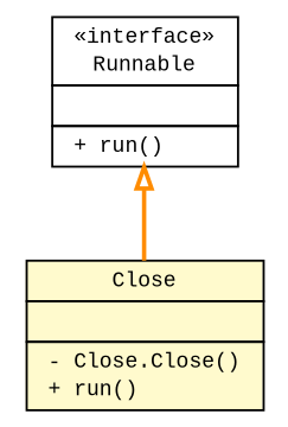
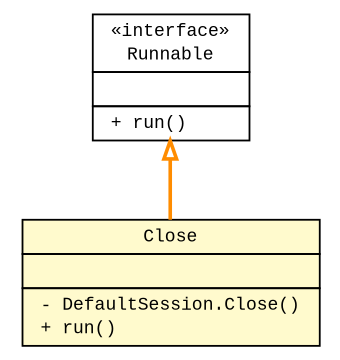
  digraph {
    nodesep=0.25
    ranksep=0.5
    fontname="Liberation Mono"
    node [fontcolor=black fontname="Liberation Mono" fontsize=10.0 shape=plaintext]
-   n1 [label=<<table title="de.hsbremen.tc.tnc.tnccs.session.base.simple.DefaultSession.Close" border="0" cellborder="1" cellspacing="0" cellpadding="2" port="p" bgcolor="lemonChiffon" href="./DefaultSession.Close.html"> 		<tr><td><table border="0" cellspacing="0" cellpadding="1"> <tr><td align="center" balign="center"> Close </td></tr> 		</table></td></tr> 		<tr><td><table border="0" cellspacing="0" cellpadding="1"> <tr><td align="left" balign="left">  </td></tr> 		</table></td></tr> 		<tr><td><table border="0" cellspacing="0" cellpadding="1"> <tr><td align="left" balign="left"> - Close.Close() </td></tr> <tr><td align="left" balign="left"> + run() </td></tr> 		</table></td></tr> 		</table>>]
+   n1 [label=<<table title="de.hsbremen.tc.tnc.tnccs.session.base.simple.DefaultSession.Close" border="0" cellborder="1" cellspacing="0" cellpadding="2" port="p" bgcolor="lemonChiffon" href="./DefaultSession.Close.html"> 		<tr><td><table border="0" cellspacing="0" cellpadding="1"> <tr><td align="center" balign="center"> Close </td></tr> 		</table></td></tr> 		<tr><td><table border="0" cellspacing="0" cellpadding="1"> <tr><td align="left" balign="left">  </td></tr> 		</table></td></tr> 		<tr><td><table border="0" cellspacing="0" cellpadding="1"> <tr><td align="left" balign="left"> - DefaultSession.Close() </td></tr> <tr><td align="left" balign="left"> + run() </td></tr> 		</table></td></tr> 		</table>>]
    n2 [label=<<table title="java.lang.Runnable" border="0" cellborder="1" cellspacing="0" cellpadding="2" port="p" href="http://java.sun.com/j2se/1.4.2/docs/api/java/lang/Runnable.html"> 		<tr><td><table border="0" cellspacing="0" cellpadding="1"> <tr><td align="center" balign="center"> &#171;interface&#187; </td></tr> <tr><td align="center" balign="center"> Runnable </td></tr> 		</table></td></tr> 		<tr><td><table border="0" cellspacing="0" cellpadding="1"> <tr><td align="left" balign="left">  </td></tr> 		</table></td></tr> 		<tr><td><table border="0" cellspacing="0" cellpadding="1"> <tr><td align="left" balign="left"> + run() </td></tr> 		</table></td></tr> 		</table>>]
    n2 -> n1 [arrowtail=empty dir=back fontname="Liberation Mono" fontsize=10 headport=p labelfontname=Helvetica labelfontsize=10 style=bold tailport=p color=darkorange]
  }
